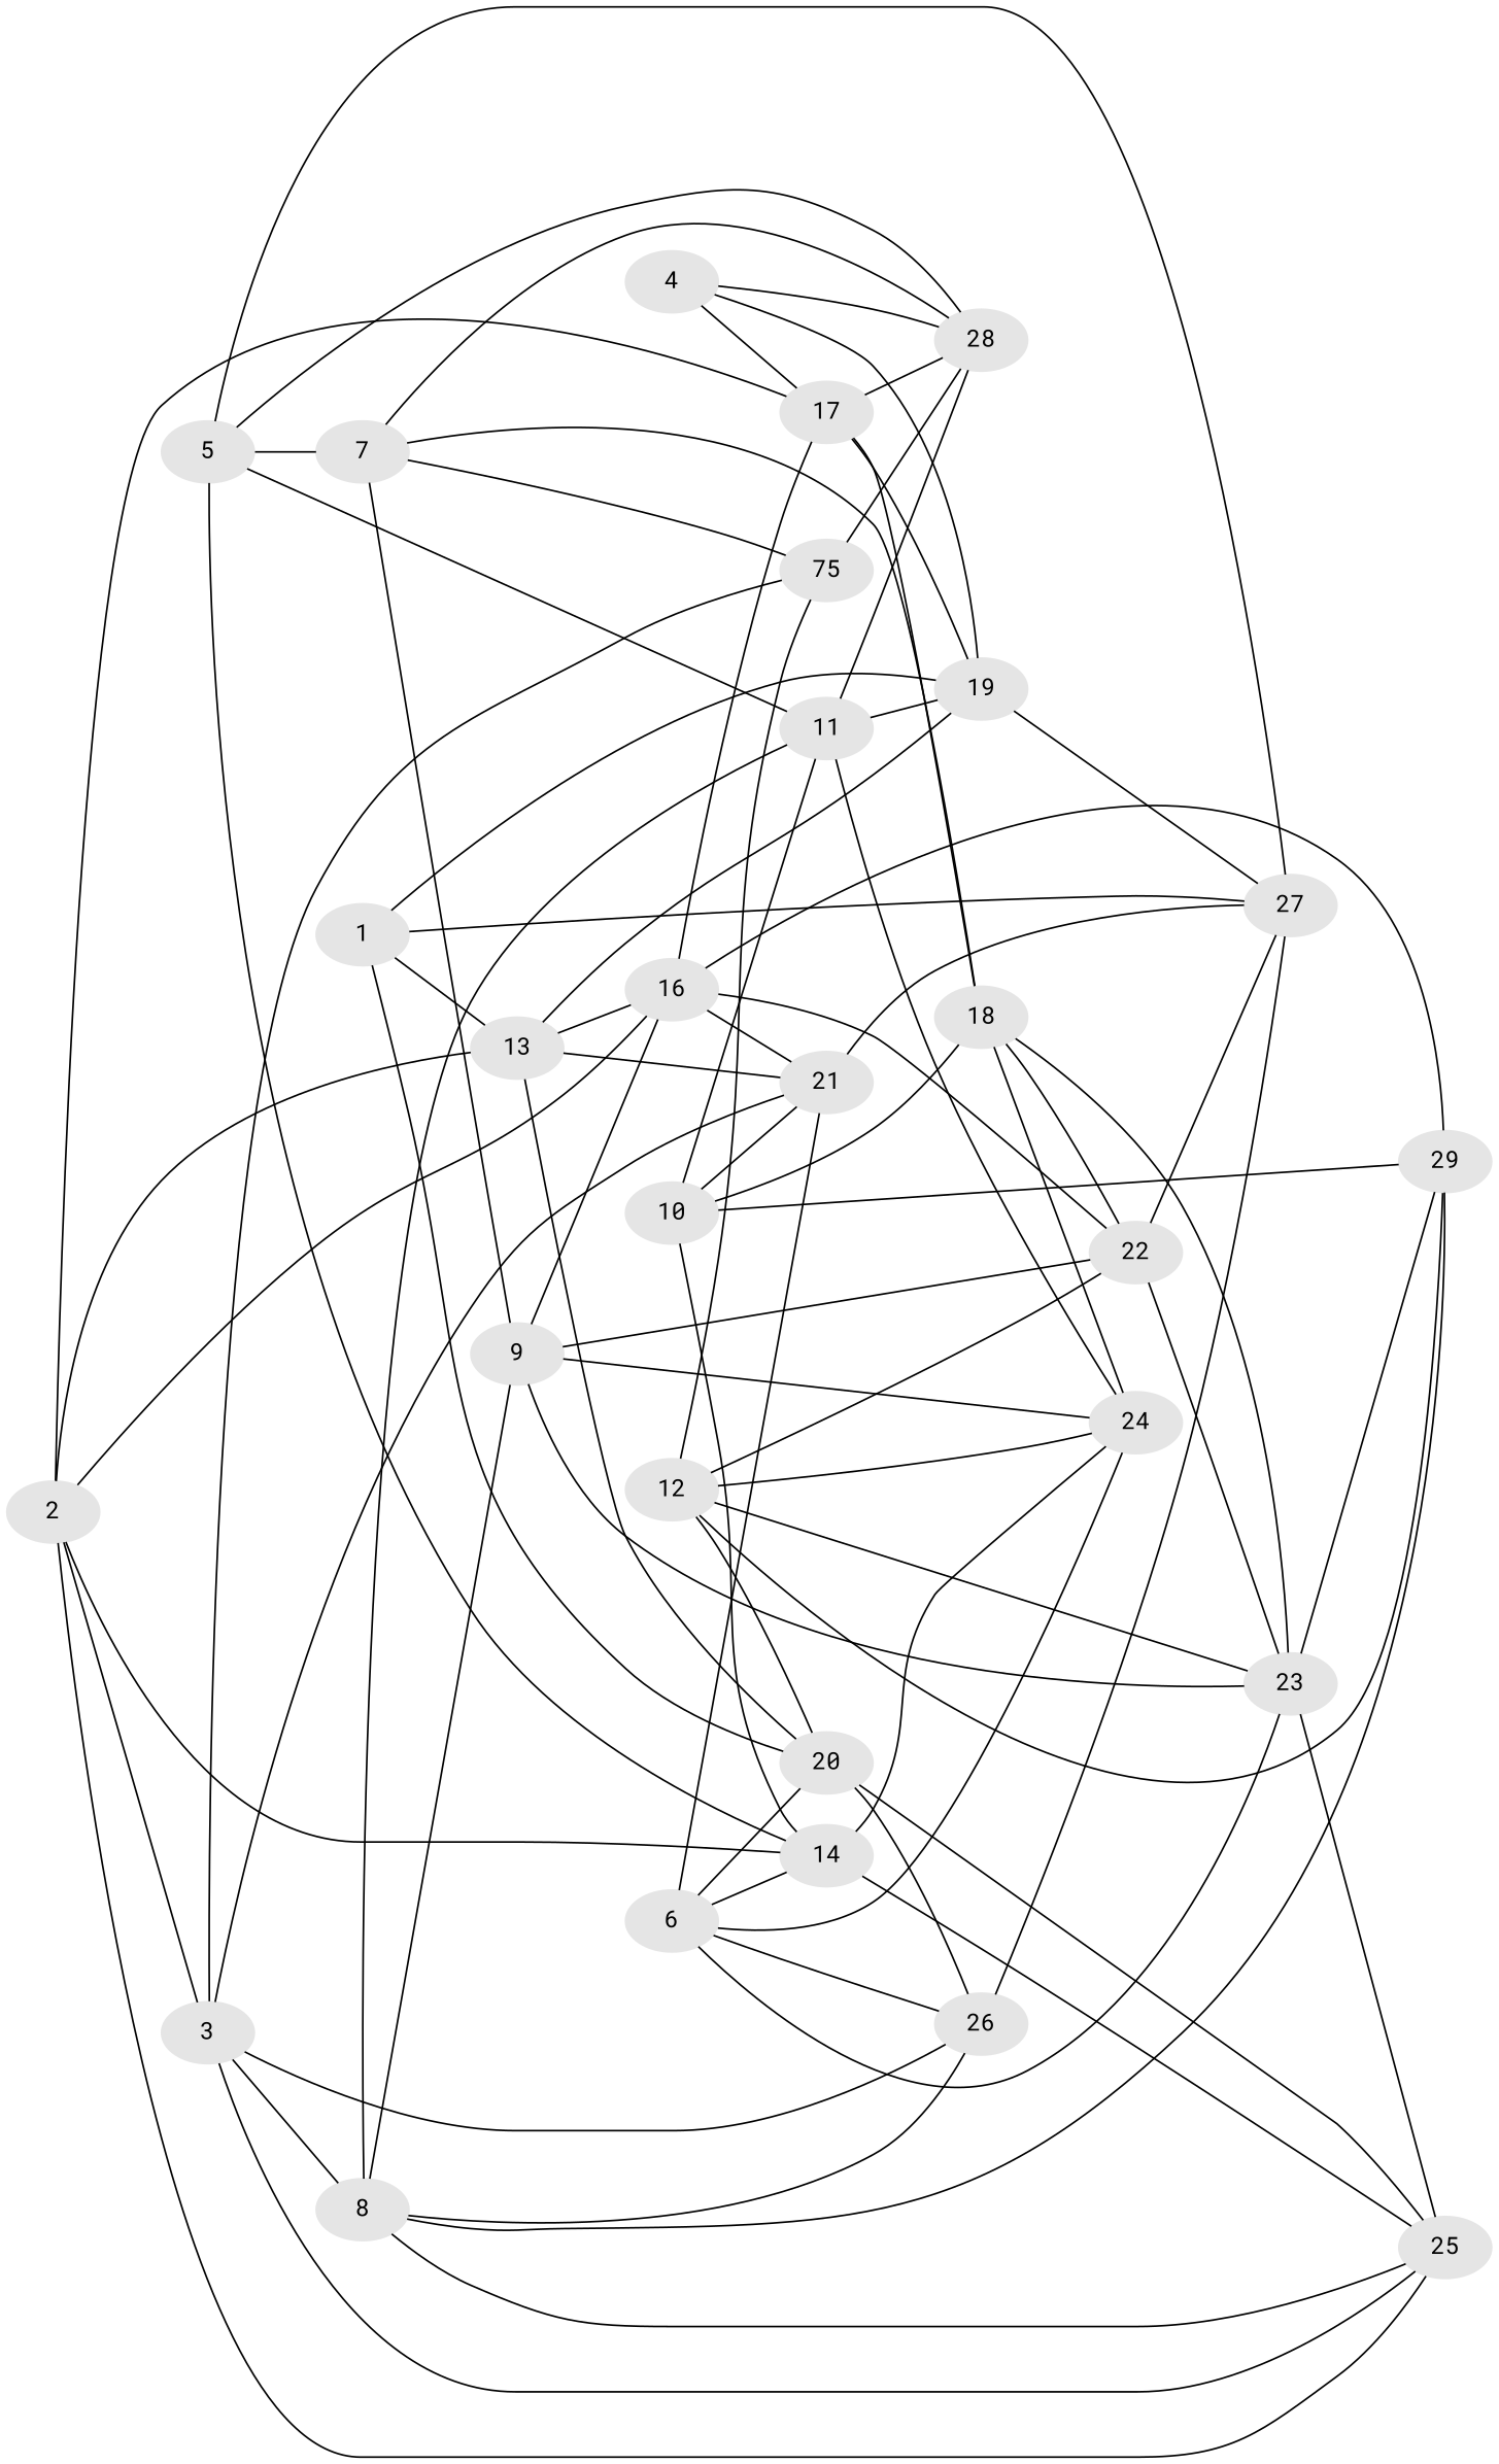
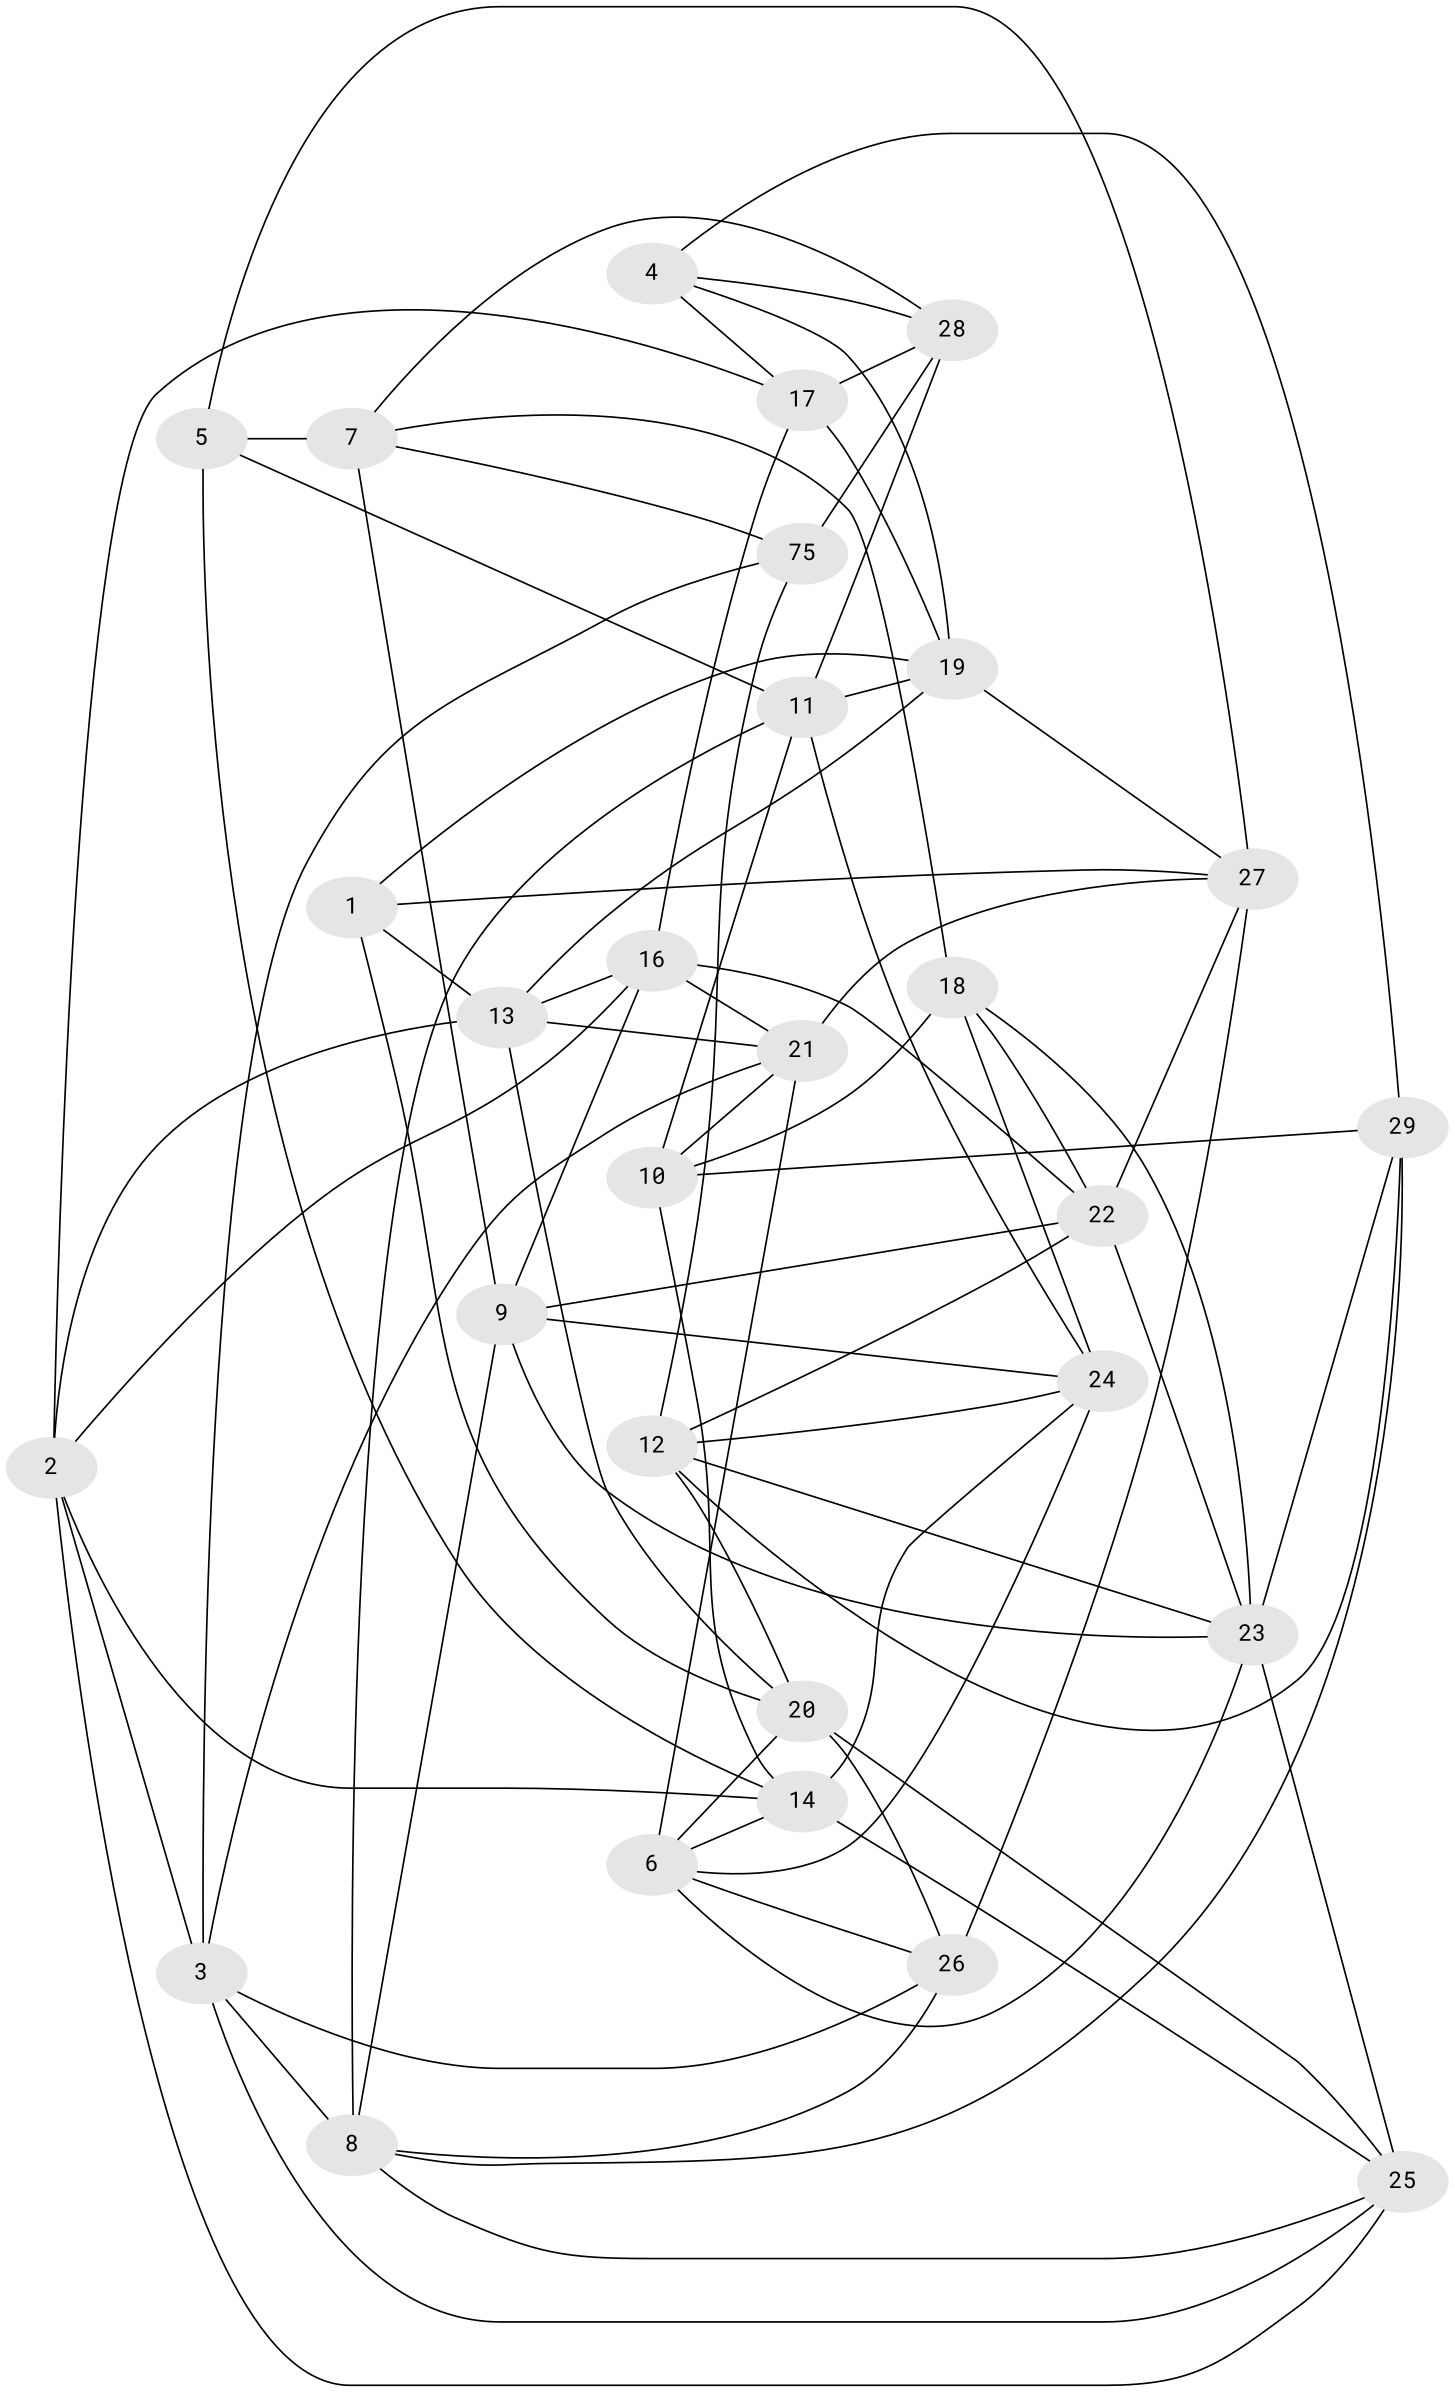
  graph {
    fontname="Roboto Mono"
    rankdir=LR
    node [color=gray90 fontname="Roboto Mono" style=filled]
    edge [fontname="Roboto Mono" weight=1.0]
    1
    13
    19
    20
    27
    16
    21
    25
    26
    2
    3
    14
    17
    8
    n15 [label=75]
    24
    22
    28
    18
    29
    11
    9
    4
    5
    7
    6
    23
    10
    12
    1 -- 13
    1 -- 19
    1 -- 20
    1 -- 27
    13 -- 19
    13 -- 20
    13 -- 16
    13 -- 21
    19 -- 27
    20 -- 25
    20 -- 26
    16 -- 21
    16 -- 17
    16 -- 22
    21 -- 27
    26 -- 27
    2 -- 13
    2 -- 16
    2 -- 25
    2 -- 3
    2 -- 14
    2 -- 17
    3 -- 21
    3 -- 25
    3 -- 26
    3 -- 8
    3 -- n15
    14 -- 25
    14 -- 24
    17 -- 19
    17 -- 28
-   17 -- 18
    8 -- 25
    8 -- 26
    8 -- 29
    8 -- 11
    8 -- 9
    n15 -- 28
    22 -- 27
    22 -- 23
    18 -- 24
    18 -- 22
    18 -- 23
    11 -- 19
    11 -- 24
    11 -- 28
    9 -- 16
    9 -- 24
    9 -- 22
    9 -- 23
    4 -- 19
    4 -- 17
    4 -- 28
-   16 -- 29
+   4 -- 29
    5 -- 27
    5 -- 14
-   5 -- 28
    5 -- 11
    5 -- 7 [weight=2.0]
    7 -- n15
    7 -- 28
    7 -- 18
    7 -- 9
    6 -- 20
    6 -- 21
    6 -- 26
    6 -- 14
    6 -- 24
    6 -- 23
    23 -- 25
    23 -- 29
    10 -- 21
    10 -- 14
    10 -- 18
    10 -- 29 [weight=2.0]
    10 -- 11
    12 -- 20
    12 -- n15
    12 -- 24
    12 -- 22
    12 -- 29
    12 -- 23
  }
